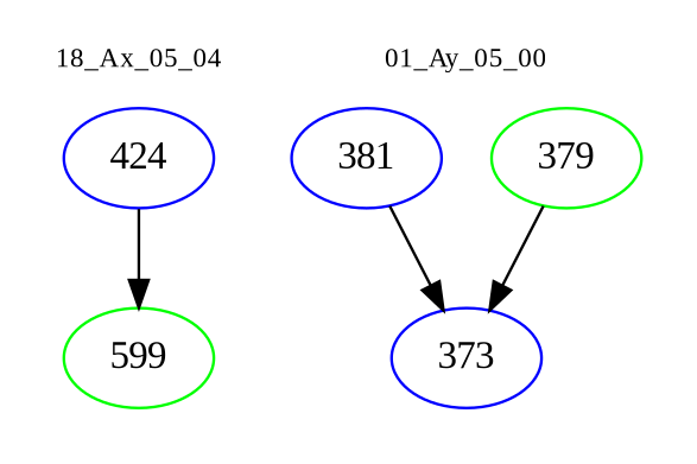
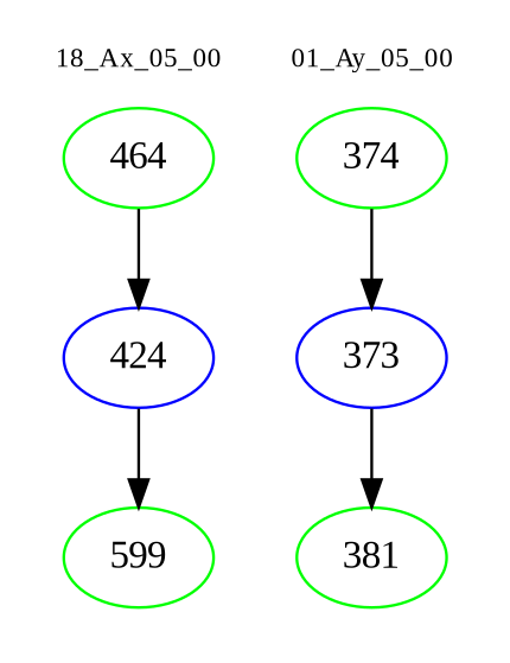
  digraph {
    fontname="Liberation Serif"
    node [color=green fontname="Liberation Serif"]
    edge [color=black fontname="Liberation Serif"]
+   n1 [label=464]
    n2 [color=blue label=424]
    n3 [label=599]
-   n4 [label=379]
+   n4 [label=374]
    n5 [color=blue label=373]
-   n6 [color=blue label=381]
+   n6 [label=381]
    subgraph cluster_1 {
      color=white
      fontsize=10
-     label="18_Ax_05_04"
+     label="18_Ax_05_00"
+     n1
      n2
      n3
    }
    subgraph cluster_2 {
      color=white
      fontsize=10
      label="01_Ay_05_00"
      n4
      n5
      n6
    }
+   n1 -> n2
    n2 -> n3
    n4 -> n5
-   n6 -> n5
+   n5 -> n6
  }
